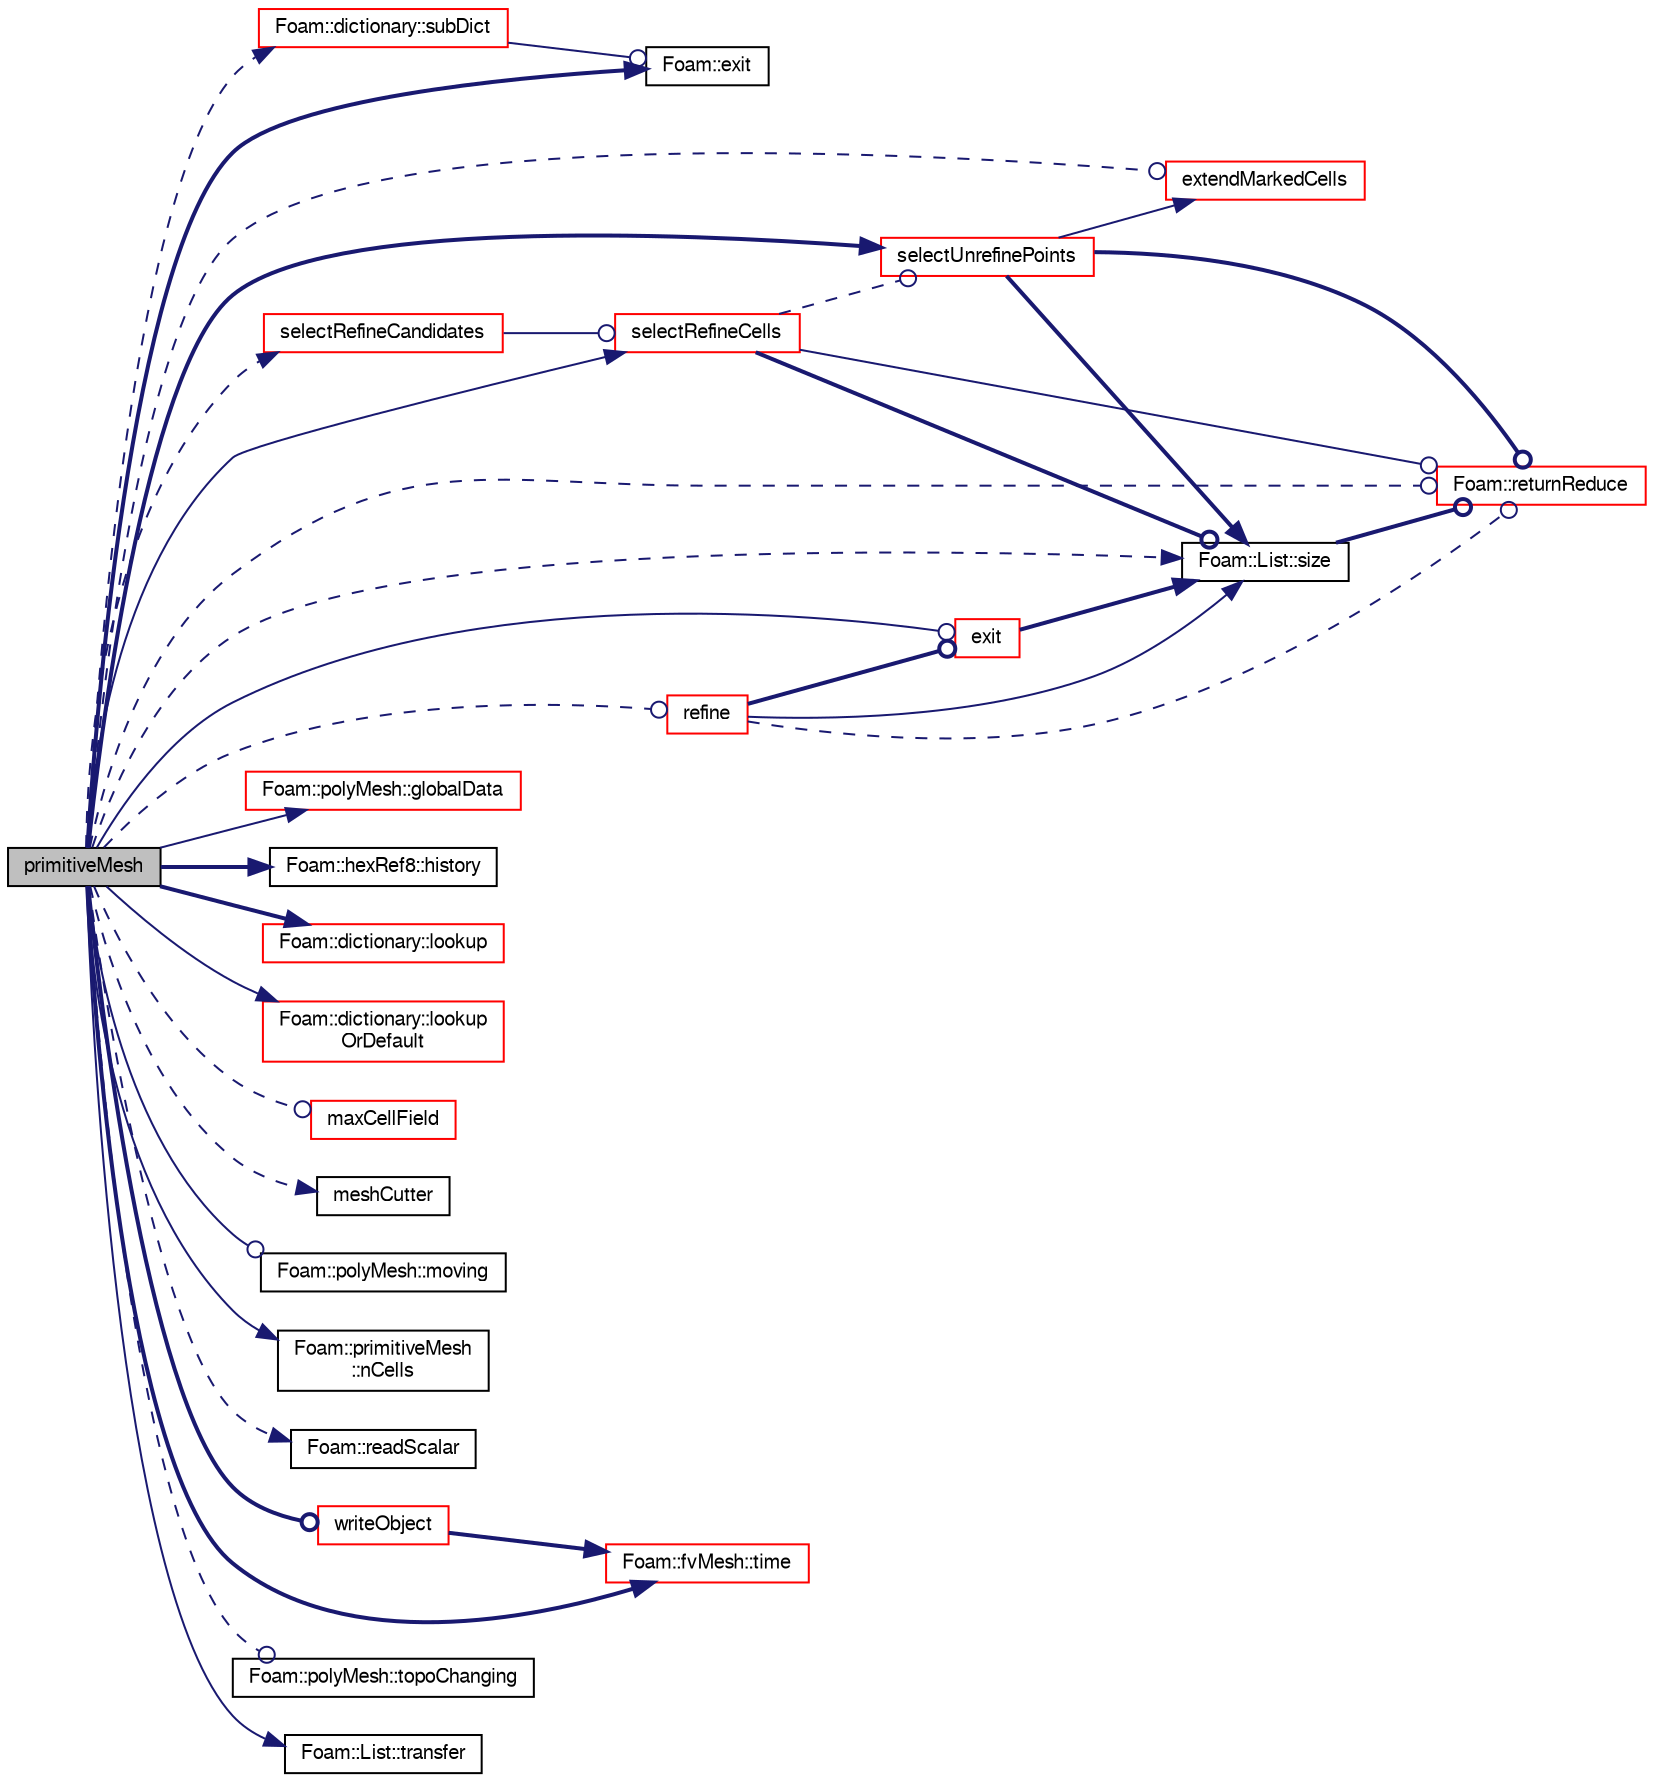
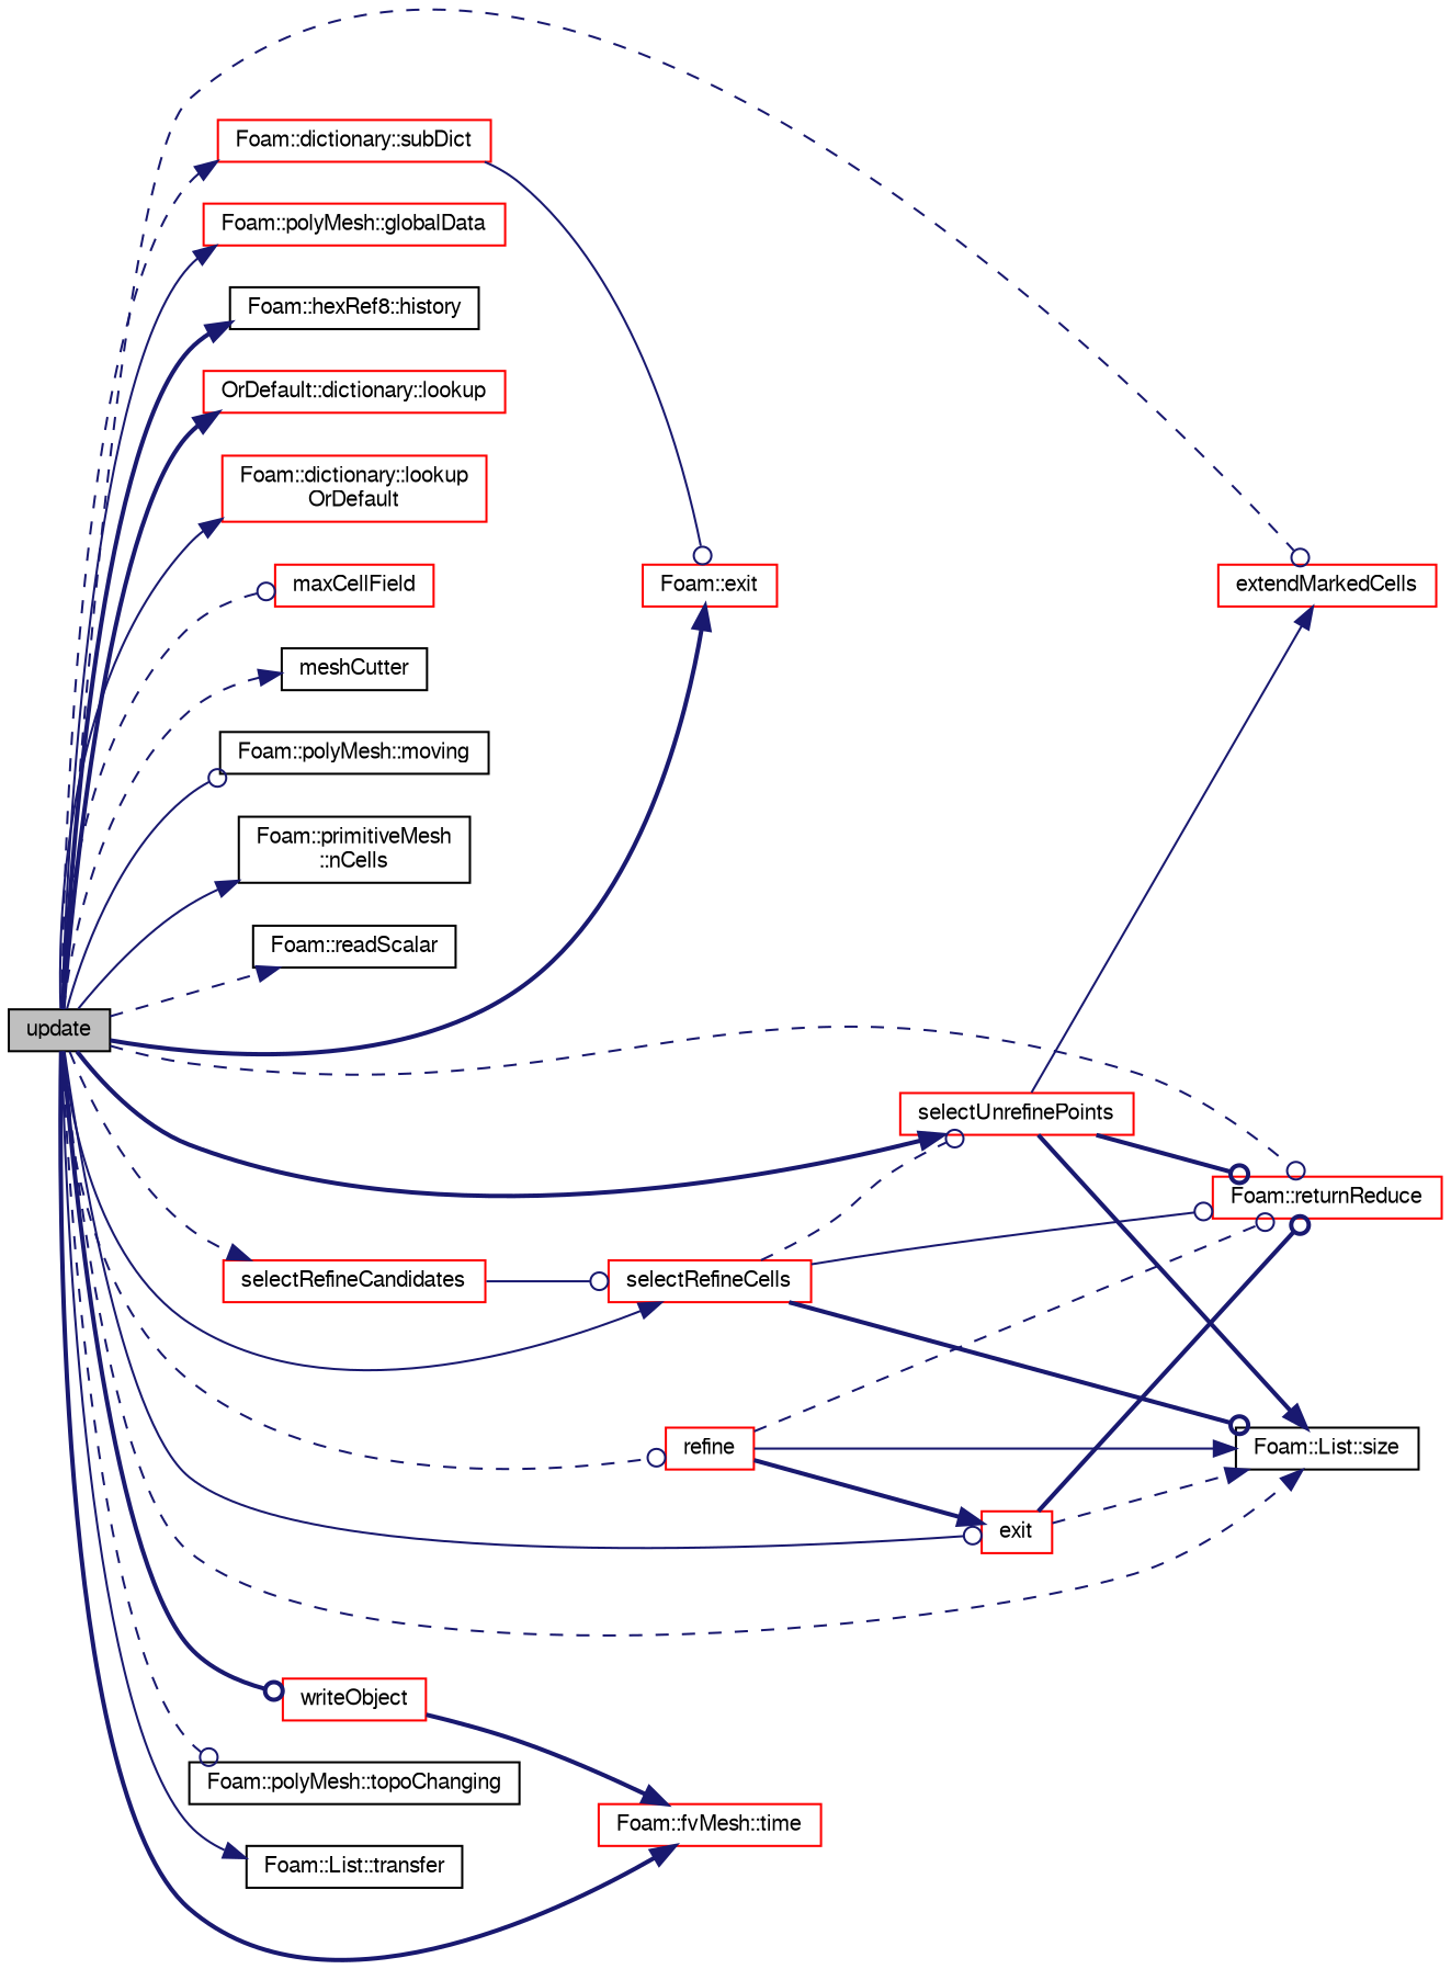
  digraph {
    rankdir=LR
    node [color=red fontname=FreeSans fontsize=10 shape=record]
    edge [arrowhead=normal color=midnightblue fontname=FreeSans fontsize=10 labelfontname=FreeSans labelfontsize=10 style=dashed]
-   n1 [color=black fillcolor=grey75 fontcolor=black height=0.2 label=primitiveMesh style=filled width=0.4]
-   n2 [color=black height=0.2 label="Foam::exit" width=0.4]
+   n1 [color=black fillcolor=grey75 fontcolor=black height=0.2 label=update style=filled width=0.4]
+   n2 [height=0.2 label="Foam::exit" width=0.4]
    n3 [height=0.2 label=extendMarkedCells width=0.4]
    n4 [height=0.2 label="Foam::polyMesh::globalData" width=0.4]
    n5 [color=black height=0.2 label="Foam::hexRef8::history" width=0.4]
-   n6 [height=0.2 label="Foam::dictionary::lookup" width=0.4]
+   n6 [height=0.2 label="OrDefault::dictionary::lookup" width=0.4]
    n7 [height=0.2 label="Foam::dictionary::lookup\lOrDefault" width=0.4]
    n8 [height=0.2 label=maxCellField width=0.4]
    n9 [color=black height=0.2 label=meshCutter width=0.4]
    n10 [color=black height=0.2 label="Foam::polyMesh::moving" width=0.4]
    n11 [color=black height=0.2 label="Foam::primitiveMesh\l::nCells" width=0.4]
    n12 [color=black height=0.2 label="Foam::readScalar" width=0.4]
    n13 [height=0.2 label=refine width=0.4]
    n14 [height=0.2 label="Foam::returnReduce" width=0.4]
    n15 [color=black height=0.2 label="Foam::List::size" width=0.4]
    n16 [height=0.2 label=exit width=0.4]
    n17 [height=0.2 label=selectRefineCandidates width=0.4]
    n18 [height=0.2 label=selectRefineCells width=0.4]
    n19 [height=0.2 label=selectUnrefinePoints width=0.4]
    n20 [height=0.2 label="Foam::dictionary::subDict" width=0.4]
    n21 [height=0.2 label="Foam::fvMesh::time" width=0.4]
    n22 [color=black height=0.2 label="Foam::polyMesh::topoChanging" width=0.4]
    n23 [color=black height=0.2 label="Foam::List::transfer" width=0.4]
    n24 [height=0.2 label=writeObject width=0.4]
    n1 -> n2 [style=bold]
    n1 -> n3 [arrowhead=odot]
    n1 -> n4 [style=solid]
    n1 -> n5 [style=bold]
    n1 -> n6 [style=bold]
    n1 -> n7 [style=solid]
    n1 -> n8 [arrowhead=odot]
    n1 -> n9
    n1 -> n10 [arrowhead=odot style=solid]
    n1 -> n11 [style=solid]
    n1 -> n12
    n1 -> n13 [arrowhead=odot]
    n1 -> n14 [arrowhead=odot]
    n1 -> n15
    n1 -> n16 [arrowhead=odot style=solid]
    n1 -> n17
    n1 -> n18 [style=solid]
    n1 -> n19 [style=bold]
    n1 -> n20
    n1 -> n21 [style=bold]
    n1 -> n22 [arrowhead=odot]
    n1 -> n23 [style=solid]
    n1 -> n24 [arrowhead=odot style=bold]
    n13 -> n14 [arrowhead=odot]
    n13 -> n15 [style=solid]
-   n13 -> n16 [arrowhead=odot style=bold]
-   n15 -> n14 [arrowhead=odot style=bold]
-   n16 -> n15 [style=bold]
+   n13 -> n16 [style=bold]
+   n16 -> n14 [arrowhead=odot style=bold]
+   n16 -> n15
    n17 -> n18 [arrowhead=odot style=solid]
    n18 -> n14 [arrowhead=odot style=solid]
    n18 -> n15 [arrowhead=odot style=bold]
    n18 -> n19 [arrowhead=odot]
    n19 -> n3 [style=solid]
    n19 -> n14 [arrowhead=odot style=bold]
    n19 -> n15 [style=bold]
    n20 -> n2 [arrowhead=odot style=solid]
    n24 -> n21 [style=bold]
  }
